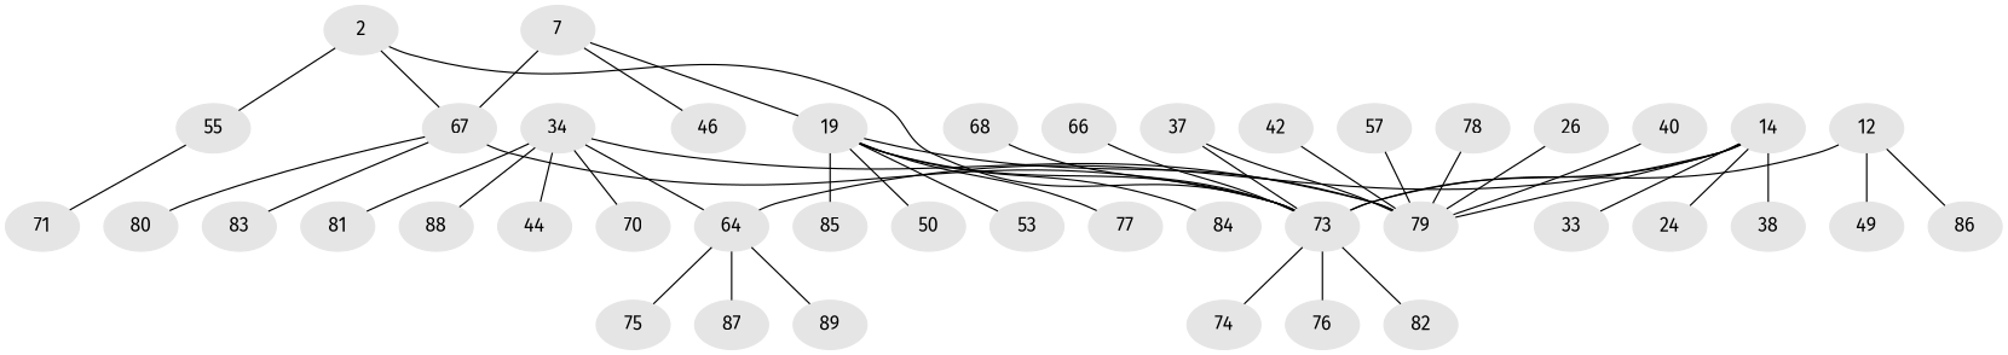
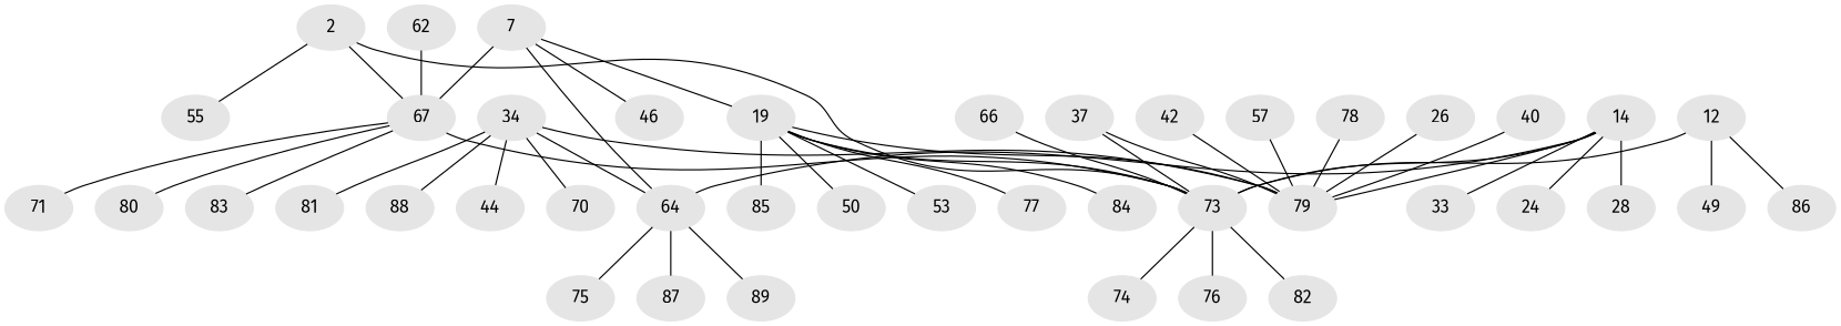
  graph {
    fontname="Fira Sans"
    node [color=gray90 fontname="Fira Sans" style=filled]
    edge [fontname="Fira Sans"]
    2 [super="+1"]
    55
    67 [super="+8+27+31+41+43+45+51+59"]
    73 [super="+58+11+10+29+72+35+48"]
    34 [super="+4"]
    64 [super="+16+38+39+47+61"]
    79 [super="+65+20+22+23+25"]
    44
    70
    81
    88 [super="+54+63"]
    71
    80
    83
    74
    76
    82
    7 [super="+5"]
    19 [super="+17"]
    46
    50
    53
    77
    84
    85
    75
    87
    89
    12 [super="+9"]
    49
    86
    14 [super="+13"]
    24
-   28 [label=38]
+   28
    33
    26
    37
    40
    42
    57 [super="+32"]
+   62 [super="+36"]
    66
-   68
    78
    2 -- 55
    2 -- 67
    2 -- 73
    67 -- 73
-   55 -- 71
+   67 -- 71
    67 -- 80
    67 -- 83
    73 -- 74
    73 -- 76
    73 -- 82
    34 -- 64
    34 -- 79
    34 -- 44
    34 -- 70
    34 -- 81
    34 -- 88
    64 -- 75
    64 -- 87
    64 -- 89
    7 -- 67 [weight=4]
+   7 -- 64
    7 -- 19
    7 -- 46
    19 -- 73 [weight=2]
    19 -- 79 [weight=4]
    19 -- 50
    19 -- 53
    19 -- 77
    19 -- 84
    19 -- 85
    12 -- 73 [weight=4]
    12 -- 49
    12 -- 86
    14 -- 73 [weight=2]
    14 -- 64 [weight=4]
    14 -- 79 [weight=2]
    14 -- 24
    14 -- 28
    14 -- 33
    26 -- 79
    37 -- 73
    37 -- 79
    40 -- 79
    42 -- 79
    57 -- 79
+   62 -- 67
    66 -- 73
-   68 -- 73
    78 -- 79
  }
